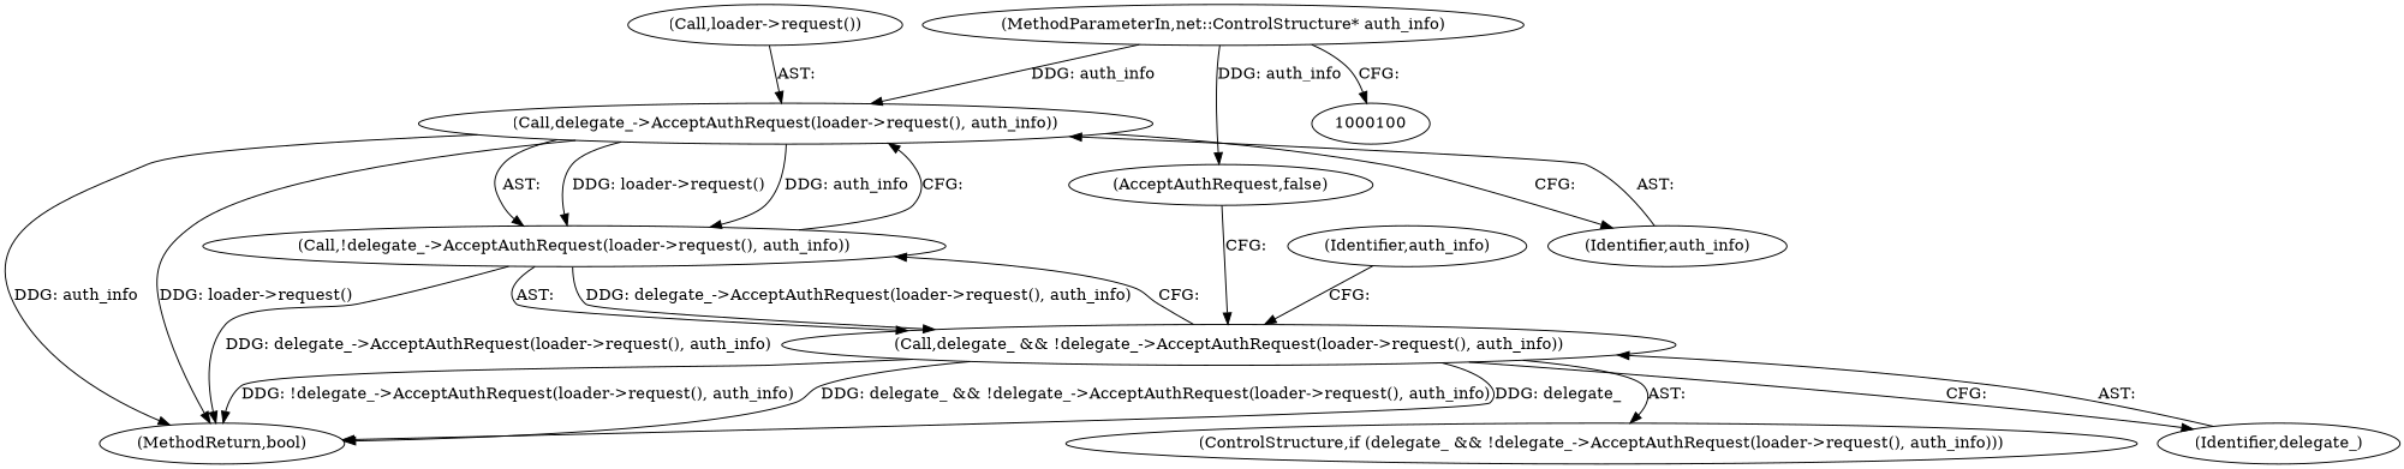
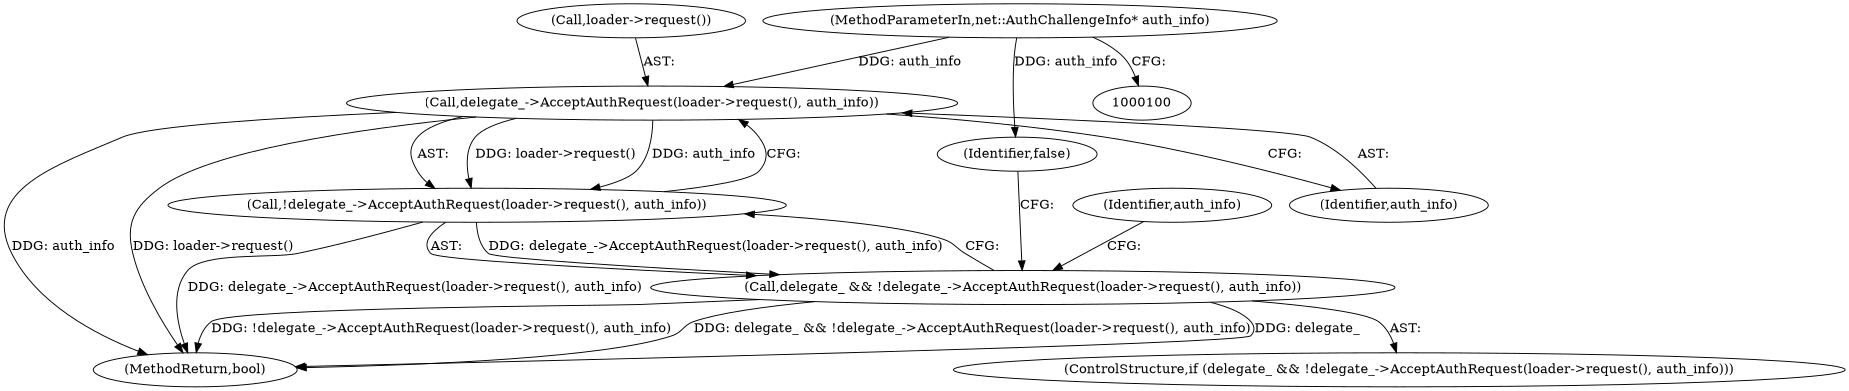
  digraph {
    n1 [label="(Call,delegate_->AcceptAuthRequest(loader->request(), auth_info))"]
    n2 [label="(Call,!delegate_->AcceptAuthRequest(loader->request(), auth_info))"]
    n3 [label="(MethodReturn,bool)"]
    n4 [label="(Identifier,auth_info)"]
    n5 [label="(Call,delegate_ && !delegate_->AcceptAuthRequest(loader->request(), auth_info))"]
-   n6 [label="(MethodParameterIn,net::ControlStructure* auth_info)"]
+   n6 [label="(MethodParameterIn,net::AuthChallengeInfo* auth_info)"]
    1000100
-   n8 [label="(AcceptAuthRequest,false)"]
+   n8 [label="(Identifier,false)"]
    n9 [label="(ControlStructure,if (delegate_ && !delegate_->AcceptAuthRequest(loader->request(), auth_info)))"]
-   n10 [label="(Identifier,delegate_)"]
    n11 [label="(Call,loader->request())"]
    n12 [label="(Identifier,auth_info)"]
    n1 -> n2 [label="AST: "]
    n1 -> n2 [label="DDG: loader->request()"]
    n1 -> n2 [label="DDG: auth_info"]
    n1 -> n3 [label="DDG: auth_info"]
    n1 -> n3 [label="DDG: loader->request()"]
    n1 -> n4 [label="CFG: "]
    n2 -> n1 [label="CFG: "]
    n2 -> n3 [label="DDG: delegate_->AcceptAuthRequest(loader->request(), auth_info)"]
    n2 -> n5 [label="AST: "]
    n2 -> n5 [label="DDG: delegate_->AcceptAuthRequest(loader->request(), auth_info)"]
    n4 -> n1 [label="AST: "]
    n5 -> n2 [label="CFG: "]
    n5 -> n3 [label="DDG: !delegate_->AcceptAuthRequest(loader->request(), auth_info)"]
    n5 -> n3 [label="DDG: delegate_ && !delegate_->AcceptAuthRequest(loader->request(), auth_info)"]
    n5 -> n3 [label="DDG: delegate_"]
    n5 -> n9 [label="AST: "]
-   n5 -> n10 [label="CFG: "]
    n6 -> n1 [label="DDG: auth_info"]
    n6 -> 1000100 [label="CFG: "]
    n6 -> n8 [label="DDG: auth_info"]
    n8 -> n5 [label="CFG: "]
-   n10 -> n5 [label="AST: "]
    n11 -> n1 [label="AST: "]
    n12 -> n5 [label="CFG: "]
  }
